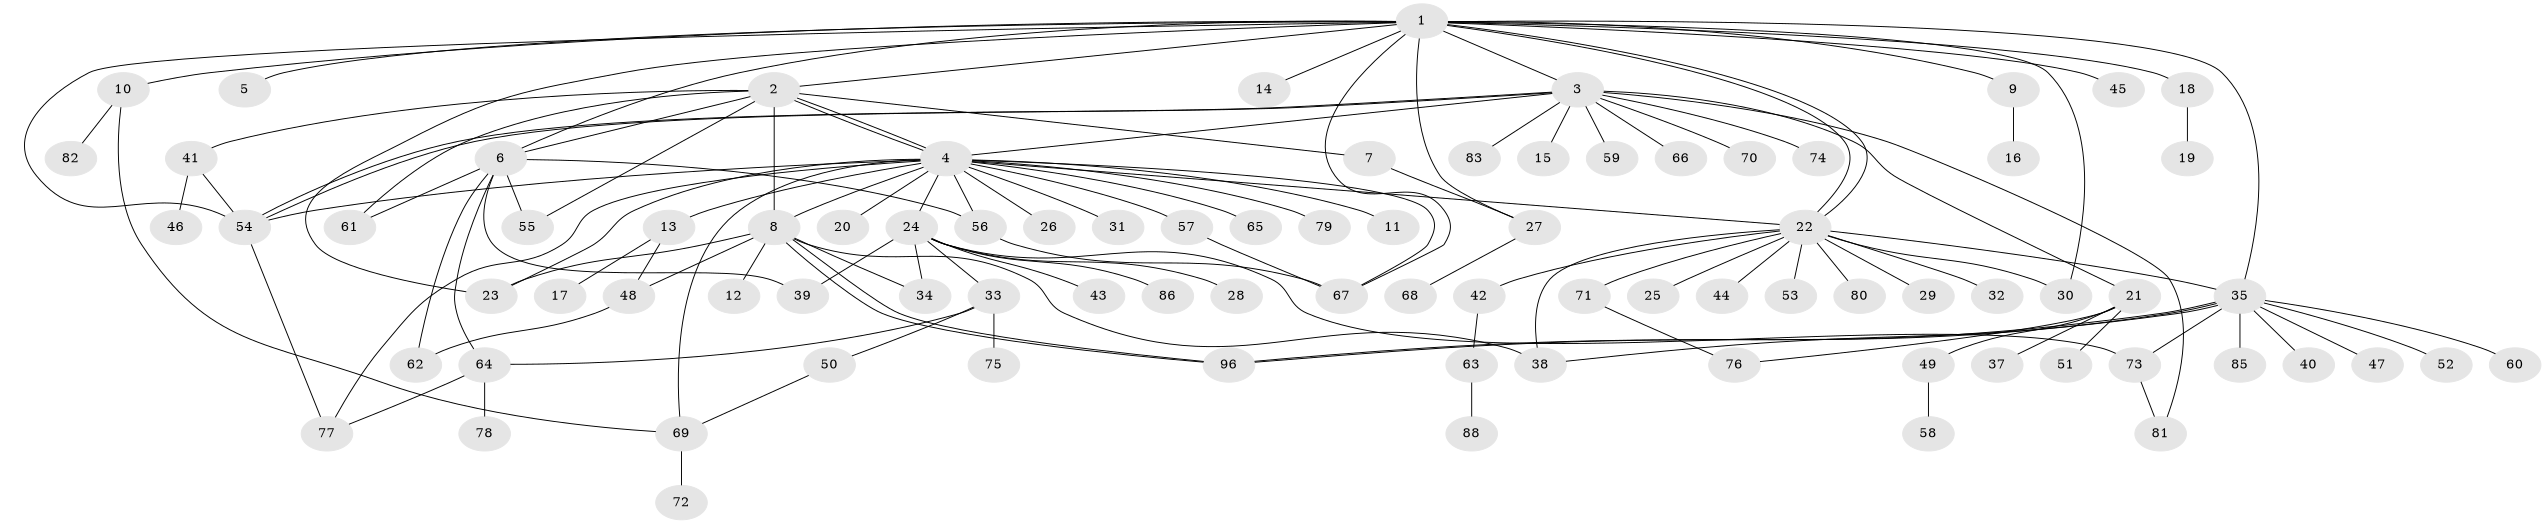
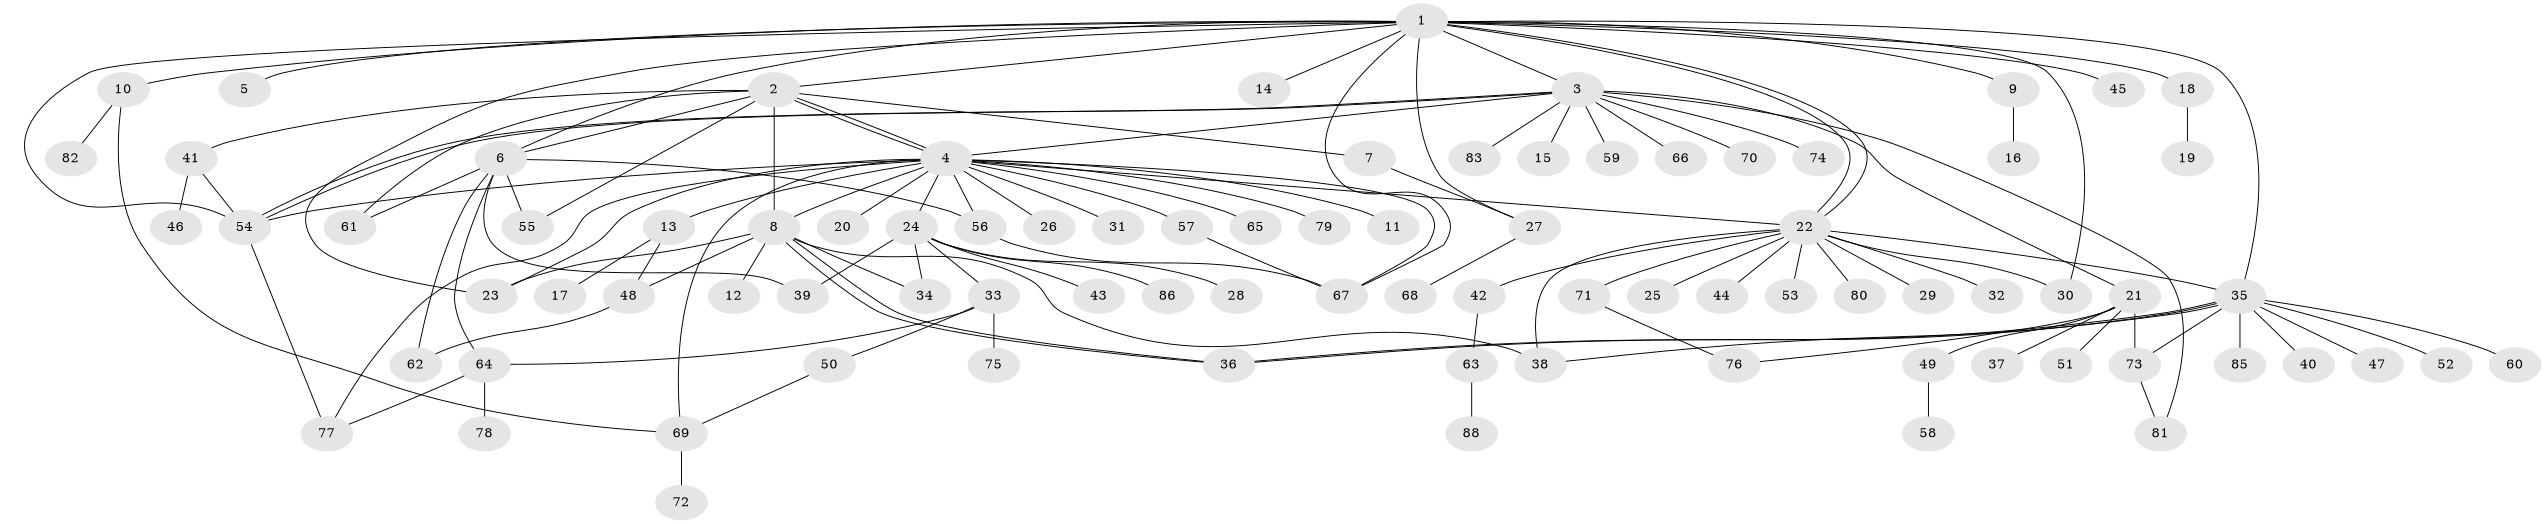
  graph {
    node [color=gray90 style=filled]
    1
    2
    3
    5
    6
    9
    10
    14
    18
    22
    23
    27
    30
    35
    45
    54
    67
    4
    7
    8
    41
    55
    61
    15
    21
    59
    66
    70
    74
    81
    83
    56
    39
    62
    64
    16
    69
    82
    19
    38
    25
    29
    32
    42
    44
    53
    71
    80
    68
-   36 [label=96]
+   36
    73
    40
    47
    52
    60
    85
    77
    11
    13
    20
    24
    26
    31
    57
    65
    79
    12
    34
    48
    46
    37
    49
    51
    76
    17
    28
    33
    43
    86
    72
    78
    58
    63
    50
    75
    n86 [label=88]
    1 -- 2
    1 -- 3
    1 -- 5
    1 -- 6
    1 -- 9
    1 -- 10
    1 -- 14
    1 -- 18
    1 -- 22
    1 -- 22
    1 -- 23
    1 -- 27
    1 -- 30
    1 -- 35
    1 -- 45
    1 -- 54
    1 -- 67
    2 -- 6
    2 -- 4
    2 -- 4
    2 -- 7
    2 -- 8
    2 -- 41
    2 -- 55
    2 -- 61
    3 -- 54
    3 -- 54
    3 -- 4
    3 -- 15
    3 -- 21
    3 -- 59
    3 -- 66
    3 -- 70
    3 -- 74
    3 -- 81
    3 -- 83
    6 -- 55
    6 -- 61
    6 -- 56
    6 -- 39
    6 -- 62
    6 -- 64
    9 -- 16
    10 -- 69
    10 -- 82
    18 -- 19
    22 -- 30
    22 -- 35
    22 -- 38
    22 -- 25
    22 -- 29
    22 -- 32
    22 -- 42
    22 -- 44
    22 -- 53
    22 -- 71
    22 -- 80
    27 -- 68
    35 -- 38
    35 -- 36
    35 -- 36
    35 -- 73
    35 -- 40
    35 -- 47
    35 -- 52
    35 -- 60
    35 -- 85
    54 -- 77
    4 -- 22
    4 -- 23
    4 -- 54
    4 -- 67
    4 -- 8
    4 -- 56
    4 -- 69
    4 -- 77
    4 -- 11
    4 -- 13
    4 -- 20
    4 -- 24
    4 -- 26
    4 -- 31
    4 -- 57
    4 -- 65
    4 -- 79
    7 -- 27
    8 -- 23
    8 -- 38
    8 -- 36
    8 -- 36
    8 -- 12
    8 -- 34
    8 -- 48
    41 -- 54
    41 -- 46
    21 -- 37
    21 -- 49
    21 -- 51
    21 -- 76
    56 -- 67
    64 -- 77
    64 -- 78
    69 -- 72
    42 -- 63
    71 -- 76
    73 -- 81
    13 -- 48
    13 -- 17
    24 -- 39
-   24 -- 73
+   21 -- 73
    24 -- 34
    24 -- 28
    24 -- 33
    24 -- 43
    24 -- 86
    57 -- 67
    48 -- 62
    49 -- 58
    33 -- 64
    33 -- 50
    33 -- 75
    63 -- n86
    50 -- 69
  }
